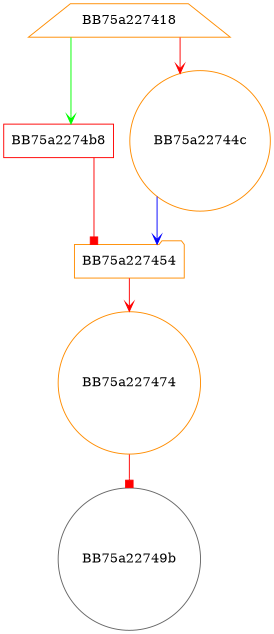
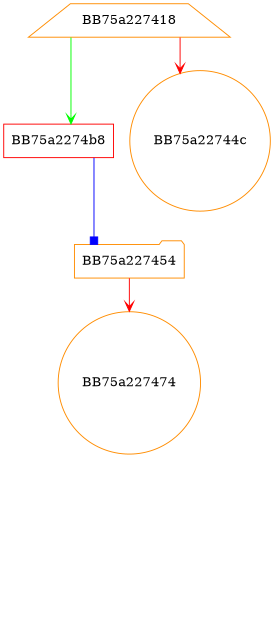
  digraph {
    splines=ortho
    node [color=darkorange shape=circle]
    edge [arrowhead=vee color=red]
    n1 [label=BB75a227418 shape=trapezium]
    BB75a2274b8 [color=red shape=box]
    BB75a22744c
    BB75a227454 [shape=folder]
    BB75a227474
-   BB75a22749b [color=gray40]
    n1 -> BB75a2274b8 [color=green]
    n1 -> BB75a22744c
-   BB75a2274b8 -> BB75a227454 [arrowhead=box]
-   BB75a22744c -> BB75a227454 [color=blue]
+   BB75a2274b8 -> BB75a227454 [arrowhead=box color=blue]
    BB75a227454 -> BB75a227474
-   BB75a227474 -> BB75a22749b [arrowhead=box]
  }
